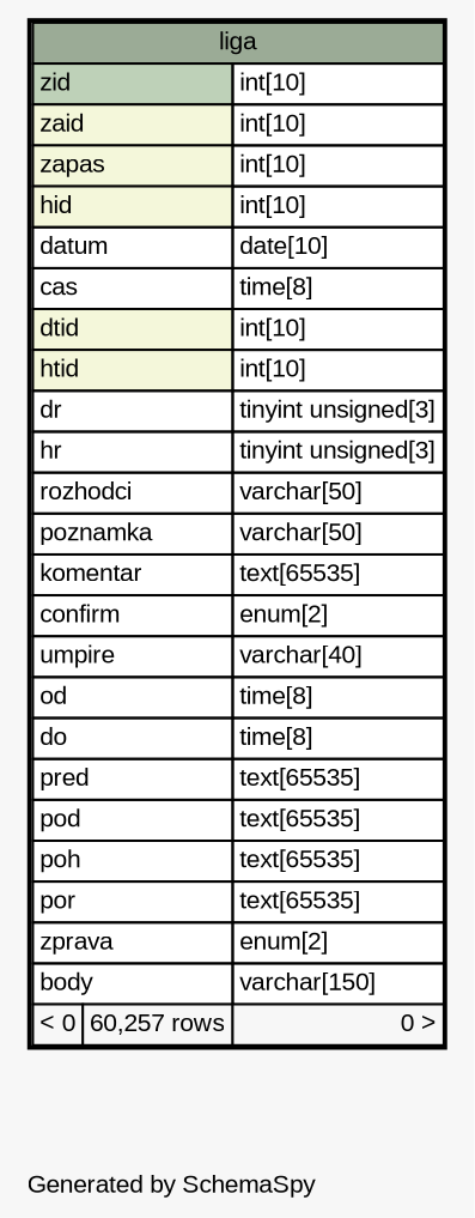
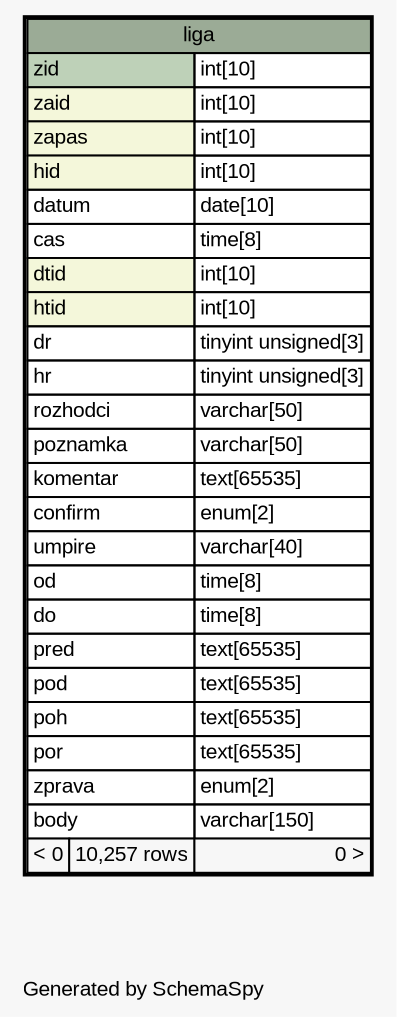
  digraph {
    bgcolor="#f7f7f7"
    fontname="Liberation Sans"
    fontsize=11
    label="\nGenerated by SchemaSpy"
    labeljust=l
    nodesep=0.18
    rankdir=RL
    ranksep=0.46
-   n1 [fontname="Liberation Sans" fontsize=11 label=<     <TABLE BORDER="2" CELLBORDER="1" CELLSPACING="0" BGCOLOR="#ffffff">       <TR><TD COLSPAN="3" BGCOLOR="#9bab96" ALIGN="CENTER">liga</TD></TR>       <TR><TD PORT="zid" COLSPAN="2" BGCOLOR="#bed1b8" ALIGN="LEFT">zid</TD><TD PORT="zid.type" ALIGN="LEFT">int[10]</TD></TR>       <TR><TD PORT="zaid" COLSPAN="2" BGCOLOR="#f4f7da" ALIGN="LEFT">zaid</TD><TD PORT="zaid.type" ALIGN="LEFT">int[10]</TD></TR>       <TR><TD PORT="zapas" COLSPAN="2" BGCOLOR="#f4f7da" ALIGN="LEFT">zapas</TD><TD PORT="zapas.type" ALIGN="LEFT">int[10]</TD></TR>       <TR><TD PORT="hid" COLSPAN="2" BGCOLOR="#f4f7da" ALIGN="LEFT">hid</TD><TD PORT="hid.type" ALIGN="LEFT">int[10]</TD></TR>       <TR><TD PORT="datum" COLSPAN="2" ALIGN="LEFT">datum</TD><TD PORT="datum.type" ALIGN="LEFT">date[10]</TD></TR>       <TR><TD PORT="cas" COLSPAN="2" ALIGN="LEFT">cas</TD><TD PORT="cas.type" ALIGN="LEFT">time[8]</TD></TR>       <TR><TD PORT="dtid" COLSPAN="2" BGCOLOR="#f4f7da" ALIGN="LEFT">dtid</TD><TD PORT="dtid.type" ALIGN="LEFT">int[10]</TD></TR>       <TR><TD PORT="htid" COLSPAN="2" BGCOLOR="#f4f7da" ALIGN="LEFT">htid</TD><TD PORT="htid.type" ALIGN="LEFT">int[10]</TD></TR>       <TR><TD PORT="dr" COLSPAN="2" ALIGN="LEFT">dr</TD><TD PORT="dr.type" ALIGN="LEFT">tinyint unsigned[3]</TD></TR>       <TR><TD PORT="hr" COLSPAN="2" ALIGN="LEFT">hr</TD><TD PORT="hr.type" ALIGN="LEFT">tinyint unsigned[3]</TD></TR>       <TR><TD PORT="rozhodci" COLSPAN="2" ALIGN="LEFT">rozhodci</TD><TD PORT="rozhodci.type" ALIGN="LEFT">varchar[50]</TD></TR>       <TR><TD PORT="poznamka" COLSPAN="2" ALIGN="LEFT">poznamka</TD><TD PORT="poznamka.type" ALIGN="LEFT">varchar[50]</TD></TR>       <TR><TD PORT="komentar" COLSPAN="2" ALIGN="LEFT">komentar</TD><TD PORT="komentar.type" ALIGN="LEFT">text[65535]</TD></TR>       <TR><TD PORT="confirm" COLSPAN="2" ALIGN="LEFT">confirm</TD><TD PORT="confirm.type" ALIGN="LEFT">enum[2]</TD></TR>       <TR><TD PORT="umpire" COLSPAN="2" ALIGN="LEFT">umpire</TD><TD PORT="umpire.type" ALIGN="LEFT">varchar[40]</TD></TR>       <TR><TD PORT="od" COLSPAN="2" ALIGN="LEFT">od</TD><TD PORT="od.type" ALIGN="LEFT">time[8]</TD></TR>       <TR><TD PORT="do" COLSPAN="2" ALIGN="LEFT">do</TD><TD PORT="do.type" ALIGN="LEFT">time[8]</TD></TR>       <TR><TD PORT="pred" COLSPAN="2" ALIGN="LEFT">pred</TD><TD PORT="pred.type" ALIGN="LEFT">text[65535]</TD></TR>       <TR><TD PORT="pod" COLSPAN="2" ALIGN="LEFT">pod</TD><TD PORT="pod.type" ALIGN="LEFT">text[65535]</TD></TR>       <TR><TD PORT="poh" COLSPAN="2" ALIGN="LEFT">poh</TD><TD PORT="poh.type" ALIGN="LEFT">text[65535]</TD></TR>       <TR><TD PORT="por" COLSPAN="2" ALIGN="LEFT">por</TD><TD PORT="por.type" ALIGN="LEFT">text[65535]</TD></TR>       <TR><TD PORT="zprava" COLSPAN="2" ALIGN="LEFT">zprava</TD><TD PORT="zprava.type" ALIGN="LEFT">enum[2]</TD></TR>       <TR><TD PORT="body" COLSPAN="2" ALIGN="LEFT">body</TD><TD PORT="body.type" ALIGN="LEFT">varchar[150]</TD></TR>       <TR><TD ALIGN="LEFT" BGCOLOR="#f7f7f7">&lt; 0</TD><TD ALIGN="RIGHT" BGCOLOR="#f7f7f7">60,257 rows</TD><TD ALIGN="RIGHT" BGCOLOR="#f7f7f7">0 &gt;</TD></TR>     </TABLE>> shape=plaintext]
+   n1 [fontname="Liberation Sans" fontsize=11 label=<     <TABLE BORDER="2" CELLBORDER="1" CELLSPACING="0" BGCOLOR="#ffffff">       <TR><TD COLSPAN="3" BGCOLOR="#9bab96" ALIGN="CENTER">liga</TD></TR>       <TR><TD PORT="zid" COLSPAN="2" BGCOLOR="#bed1b8" ALIGN="LEFT">zid</TD><TD PORT="zid.type" ALIGN="LEFT">int[10]</TD></TR>       <TR><TD PORT="zaid" COLSPAN="2" BGCOLOR="#f4f7da" ALIGN="LEFT">zaid</TD><TD PORT="zaid.type" ALIGN="LEFT">int[10]</TD></TR>       <TR><TD PORT="zapas" COLSPAN="2" BGCOLOR="#f4f7da" ALIGN="LEFT">zapas</TD><TD PORT="zapas.type" ALIGN="LEFT">int[10]</TD></TR>       <TR><TD PORT="hid" COLSPAN="2" BGCOLOR="#f4f7da" ALIGN="LEFT">hid</TD><TD PORT="hid.type" ALIGN="LEFT">int[10]</TD></TR>       <TR><TD PORT="datum" COLSPAN="2" ALIGN="LEFT">datum</TD><TD PORT="datum.type" ALIGN="LEFT">date[10]</TD></TR>       <TR><TD PORT="cas" COLSPAN="2" ALIGN="LEFT">cas</TD><TD PORT="cas.type" ALIGN="LEFT">time[8]</TD></TR>       <TR><TD PORT="dtid" COLSPAN="2" BGCOLOR="#f4f7da" ALIGN="LEFT">dtid</TD><TD PORT="dtid.type" ALIGN="LEFT">int[10]</TD></TR>       <TR><TD PORT="htid" COLSPAN="2" BGCOLOR="#f4f7da" ALIGN="LEFT">htid</TD><TD PORT="htid.type" ALIGN="LEFT">int[10]</TD></TR>       <TR><TD PORT="dr" COLSPAN="2" ALIGN="LEFT">dr</TD><TD PORT="dr.type" ALIGN="LEFT">tinyint unsigned[3]</TD></TR>       <TR><TD PORT="hr" COLSPAN="2" ALIGN="LEFT">hr</TD><TD PORT="hr.type" ALIGN="LEFT">tinyint unsigned[3]</TD></TR>       <TR><TD PORT="rozhodci" COLSPAN="2" ALIGN="LEFT">rozhodci</TD><TD PORT="rozhodci.type" ALIGN="LEFT">varchar[50]</TD></TR>       <TR><TD PORT="poznamka" COLSPAN="2" ALIGN="LEFT">poznamka</TD><TD PORT="poznamka.type" ALIGN="LEFT">varchar[50]</TD></TR>       <TR><TD PORT="komentar" COLSPAN="2" ALIGN="LEFT">komentar</TD><TD PORT="komentar.type" ALIGN="LEFT">text[65535]</TD></TR>       <TR><TD PORT="confirm" COLSPAN="2" ALIGN="LEFT">confirm</TD><TD PORT="confirm.type" ALIGN="LEFT">enum[2]</TD></TR>       <TR><TD PORT="umpire" COLSPAN="2" ALIGN="LEFT">umpire</TD><TD PORT="umpire.type" ALIGN="LEFT">varchar[40]</TD></TR>       <TR><TD PORT="od" COLSPAN="2" ALIGN="LEFT">od</TD><TD PORT="od.type" ALIGN="LEFT">time[8]</TD></TR>       <TR><TD PORT="do" COLSPAN="2" ALIGN="LEFT">do</TD><TD PORT="do.type" ALIGN="LEFT">time[8]</TD></TR>       <TR><TD PORT="pred" COLSPAN="2" ALIGN="LEFT">pred</TD><TD PORT="pred.type" ALIGN="LEFT">text[65535]</TD></TR>       <TR><TD PORT="pod" COLSPAN="2" ALIGN="LEFT">pod</TD><TD PORT="pod.type" ALIGN="LEFT">text[65535]</TD></TR>       <TR><TD PORT="poh" COLSPAN="2" ALIGN="LEFT">poh</TD><TD PORT="poh.type" ALIGN="LEFT">text[65535]</TD></TR>       <TR><TD PORT="por" COLSPAN="2" ALIGN="LEFT">por</TD><TD PORT="por.type" ALIGN="LEFT">text[65535]</TD></TR>       <TR><TD PORT="zprava" COLSPAN="2" ALIGN="LEFT">zprava</TD><TD PORT="zprava.type" ALIGN="LEFT">enum[2]</TD></TR>       <TR><TD PORT="body" COLSPAN="2" ALIGN="LEFT">body</TD><TD PORT="body.type" ALIGN="LEFT">varchar[150]</TD></TR>       <TR><TD ALIGN="LEFT" BGCOLOR="#f7f7f7">&lt; 0</TD><TD ALIGN="RIGHT" BGCOLOR="#f7f7f7">10,257 rows</TD><TD ALIGN="RIGHT" BGCOLOR="#f7f7f7">0 &gt;</TD></TR>     </TABLE>> shape=plaintext]
  }
